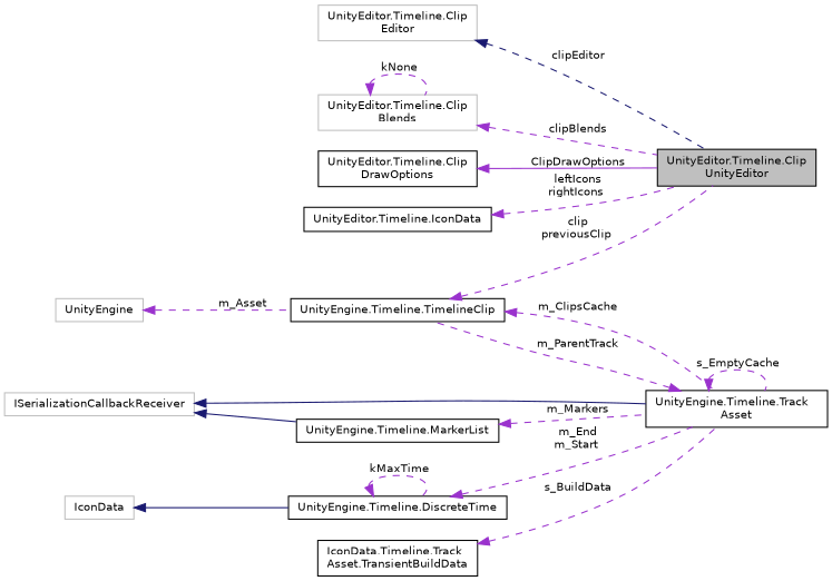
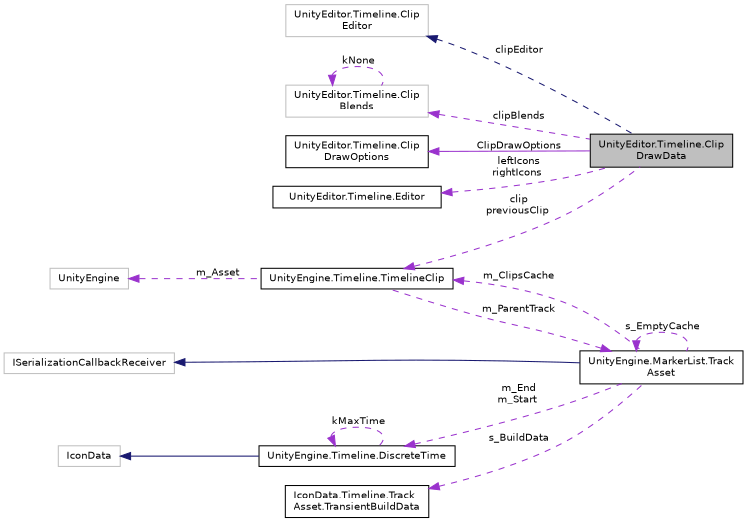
  digraph {
    rankdir=LR
    node [color=black fillcolor=white fontname=Helvetica fontsize=10 shape=record style=filled]
    edge [color=darkorchid3 dir=back fontname=Helvetica fontsize=10 labelfontname=Helvetica labelfontsize=10 style=dashed]
-   n1 [fillcolor=grey75 fontcolor=black height=0.2 label="UnityEditor.Timeline.Clip\lUnityEditor" width=0.4]
+   n1 [fillcolor=grey75 fontcolor=black height=0.2 label="UnityEditor.Timeline.Clip\lDrawData" width=0.4]
    n2 [color=grey75 height=0.2 label="UnityEditor.Timeline.Clip\lEditor" width=0.4]
    n3 [color=grey75 height=0.2 label="UnityEditor.Timeline.Clip\lBlends" width=0.4]
    n4 [height=0.2 label="UnityEditor.Timeline.Clip\lDrawOptions" width=0.4]
-   n5 [height=0.2 label="UnityEditor.Timeline.IconData" width=0.4]
+   n5 [height=0.2 label="UnityEditor.Timeline.Editor" width=0.4]
    n6 [height=0.2 label="UnityEngine.Timeline.TimelineClip" width=0.4]
-   n7 [height=0.2 label="UnityEngine.Timeline.Track\lAsset" width=0.4]
+   n7 [height=0.2 label="UnityEngine.MarkerList.Track\lAsset" width=0.4]
    n8 [color=grey75 height=0.2 label=UnityEngine width=0.4]
    n9 [color=grey75 height=0.2 label=ISerializationCallbackReceiver width=0.4]
-   n10 [height=0.2 label="UnityEngine.Timeline.MarkerList" width=0.4]
    n11 [height=0.2 label="UnityEngine.Timeline.DiscreteTime" width=0.4]
    n12 [color=grey75 height=0.2 label=IconData width=0.4]
    n13 [height=0.2 label="IconData.Timeline.Track\lAsset.TransientBuildData" width=0.4]
    n2 -> n1 [color=midnightblue label=" clipEditor"]
    n3 -> n1 [label=" clipBlends"]
    n3 -> n3 [label=" kNone"]
    n4 -> n1 [label=" ClipDrawOptions" style=solid]
    n5 -> n1 [label=" leftIcons\nrightIcons"]
    n6 -> n1 [label=" clip\npreviousClip"]
    n6 -> n7 [label=" m_ClipsCache"]
    n7 -> n6 [label=" m_ParentTrack"]
    n7 -> n7 [label=" s_EmptyCache"]
    n8 -> n6 [label=" m_Asset"]
    n9 -> n7 [color=midnightblue style=solid]
-   n9 -> n10 [color=midnightblue style=solid]
-   n10 -> n7 [label=" m_Markers"]
    n11 -> n7 [label=" m_End\nm_Start"]
    n11 -> n11 [label=" kMaxTime"]
    n12 -> n11 [color=midnightblue style=solid]
    n13 -> n7 [label=" s_BuildData"]
  }
